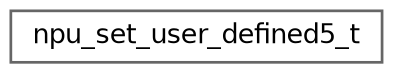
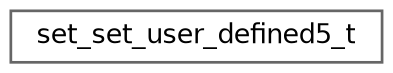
  digraph {
    rankdir=TB
-   n1 [color=grey40 fillcolor=white fontname=Helvetica fontsize=10 height=0.2 label=npu_set_user_defined5_t shape=box style=filled width=0.4]
+   n1 [color=grey40 fillcolor=white fontname=Helvetica fontsize=10 height=0.2 label=set_set_user_defined5_t shape=box style=filled width=0.4]
  }
